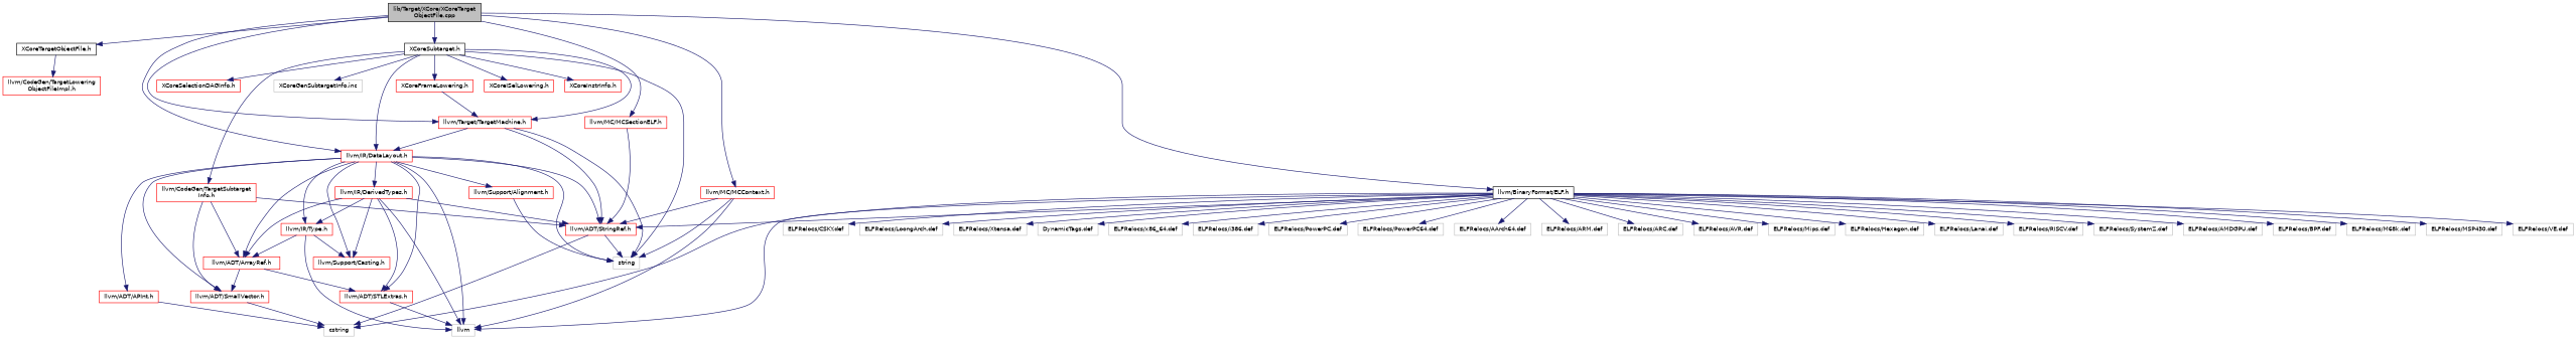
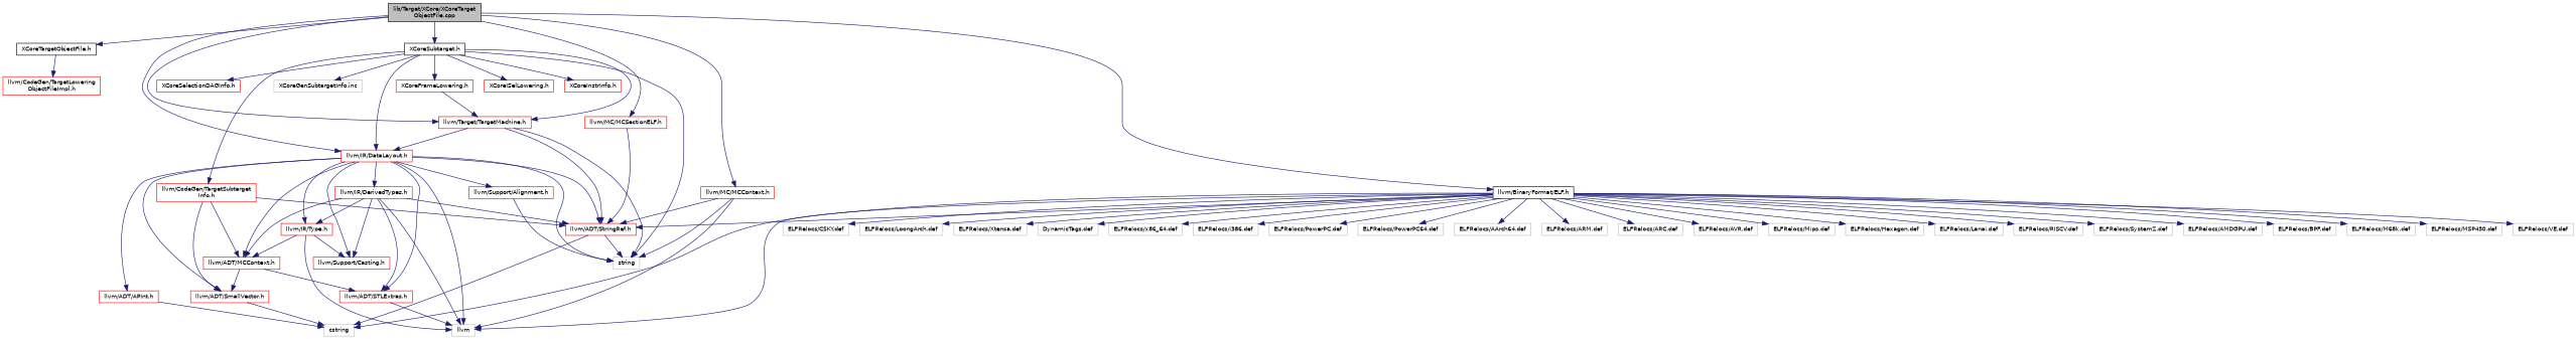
  digraph {
    node [color=grey75 fontname=Helvetica fontsize=10 shape=record]
    edge [color=midnightblue fontname=Helvetica fontsize=10 labelfontname=Helvetica labelfontsize=10 style=solid]
    n1 [color=black fillcolor=grey75 fontcolor=black height=0.2 label="lib/Target/XCore/XCoreTarget\lObjectFile.cpp" style=filled width=0.4]
    n2 [color=black height=0.2 label="XCoreTargetObjectFile.h" width=0.4]
    n3 [color=black height=0.2 label="XCoreSubtarget.h" width=0.4]
    n4 [color=red height=0.2 label="llvm/Target/TargetMachine.h" width=0.4]
    n5 [color=red height=0.2 label="llvm/IR/DataLayout.h" width=0.4]
    n6 [color=black height=0.2 label="llvm/BinaryFormat/ELF.h" width=0.4]
    n7 [color=red height=0.2 label="llvm/MC/MCContext.h" width=0.4]
    n8 [color=red height=0.2 label="llvm/MC/MCSectionELF.h" width=0.4]
    n9 [color=red height=0.2 label="llvm/CodeGen/TargetLowering\lObjectFileImpl.h" width=0.4]
    n10 [color=red height=0.2 label="XCoreFrameLowering.h" width=0.4]
    n11 [height=0.2 label=string width=0.4]
    n12 [color=red height=0.2 label="XCoreISelLowering.h" width=0.4]
    n13 [color=red height=0.2 label="XCoreInstrInfo.h" width=0.4]
    n14 [color=red height=0.2 label="XCoreSelectionDAGInfo.h" width=0.4]
    n15 [color=red height=0.2 label="llvm/CodeGen/TargetSubtarget\lInfo.h" width=0.4]
    n16 [height=0.2 label="XCoreGenSubtargetInfo.inc" width=0.4]
    n17 [color=red height=0.2 label="llvm/ADT/StringRef.h" width=0.4]
    n18 [color=red height=0.2 label="llvm/ADT/APInt.h" width=0.4]
-   n19 [color=red height=0.2 label="llvm/ADT/ArrayRef.h" width=0.4]
+   n19 [color=red height=0.2 label="llvm/ADT/MCContext.h" width=0.4]
    n20 [color=red height=0.2 label="llvm/ADT/SmallVector.h" width=0.4]
    n21 [color=red height=0.2 label="llvm/ADT/STLExtras.h" width=0.4]
    n22 [height=0.2 label=llvm width=0.4]
    n23 [color=red height=0.2 label="llvm/IR/DerivedTypes.h" width=0.4]
    n24 [color=red height=0.2 label="llvm/IR/Type.h" width=0.4]
    n25 [color=red height=0.2 label="llvm/Support/Casting.h" width=0.4]
    n26 [color=red height=0.2 label="llvm/Support/Alignment.h" width=0.4]
    n27 [height=0.2 label=cstring width=0.4]
    n28 [height=0.2 label="ELFRelocs/x86_64.def" width=0.4]
    n29 [height=0.2 label="ELFRelocs/i386.def" width=0.4]
    n30 [height=0.2 label="ELFRelocs/PowerPC.def" width=0.4]
    n31 [height=0.2 label="ELFRelocs/PowerPC64.def" width=0.4]
    n32 [height=0.2 label="ELFRelocs/AArch64.def" width=0.4]
    n33 [height=0.2 label="ELFRelocs/ARM.def" width=0.4]
    n34 [height=0.2 label="ELFRelocs/ARC.def" width=0.4]
    n35 [height=0.2 label="ELFRelocs/AVR.def" width=0.4]
    n36 [height=0.2 label="ELFRelocs/Mips.def" width=0.4]
    n37 [height=0.2 label="ELFRelocs/Hexagon.def" width=0.4]
    n38 [height=0.2 label="ELFRelocs/Lanai.def" width=0.4]
    n39 [height=0.2 label="ELFRelocs/RISCV.def" width=0.4]
    n40 [height=0.2 label="ELFRelocs/SystemZ.def" width=0.4]
    n41 [height=0.2 label="ELFRelocs/AMDGPU.def" width=0.4]
    n42 [height=0.2 label="ELFRelocs/BPF.def" width=0.4]
    n43 [height=0.2 label="ELFRelocs/M68k.def" width=0.4]
    n44 [height=0.2 label="ELFRelocs/MSP430.def" width=0.4]
    n45 [height=0.2 label="ELFRelocs/VE.def" width=0.4]
    n46 [height=0.2 label="ELFRelocs/CSKY.def" width=0.4]
    n47 [height=0.2 label="ELFRelocs/LoongArch.def" width=0.4]
    n48 [height=0.2 label="ELFRelocs/Xtensa.def" width=0.4]
    n49 [height=0.2 label="DynamicTags.def" width=0.4]
    n1 -> n2
    n1 -> n3
    n1 -> n4
    n1 -> n5
    n1 -> n6
    n1 -> n7
    n1 -> n8
    n2 -> n9
    n3 -> n4
    n3 -> n5
    n3 -> n10
    n3 -> n11
    n3 -> n12
    n3 -> n13
    n3 -> n14
    n3 -> n15
    n3 -> n16
    n4 -> n5
    n4 -> n11
    n4 -> n17
    n5 -> n11
    n5 -> n17
    n5 -> n18
    n5 -> n19
    n5 -> n20
    n5 -> n21
    n5 -> n22
    n5 -> n23
    n5 -> n24
    n5 -> n25
    n5 -> n26
    n6 -> n17
    n6 -> n22
    n6 -> n27
    n6 -> n28
    n6 -> n29
    n6 -> n30
    n6 -> n31
    n6 -> n32
    n6 -> n33
    n6 -> n34
    n6 -> n35
    n6 -> n36
    n6 -> n37
    n6 -> n38
    n6 -> n39
    n6 -> n40
    n6 -> n41
    n6 -> n42
    n6 -> n43
    n6 -> n44
    n6 -> n45
    n6 -> n46
    n6 -> n47
    n6 -> n48
    n6 -> n49
    n7 -> n11
    n7 -> n17
    n7 -> n22
    n8 -> n17
    n10 -> n4
    n15 -> n17
    n15 -> n19
    n15 -> n20
    n17 -> n11
    n17 -> n27
    n18 -> n27
    n19 -> n20
    n19 -> n21
    n20 -> n27
    n21 -> n22
    n23 -> n17
    n23 -> n19
    n23 -> n21
    n23 -> n22
    n23 -> n24
    n23 -> n25
    n24 -> n19
    n24 -> n22
    n24 -> n25
    n26 -> n11
  }
